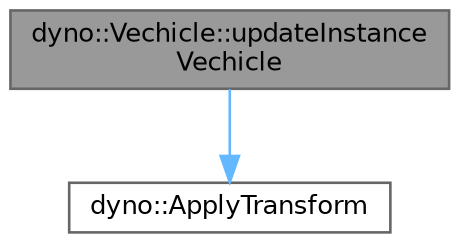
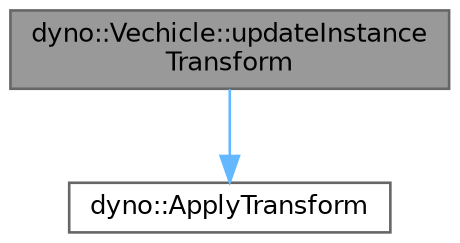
  digraph {
    rankdir=TB
    node [fontname=Helvetica fontsize=10 shape=box style=filled]
-   n1 [color=gray40 fillcolor=grey60 fontcolor=black height=0.2 label="dyno::Vechicle::updateInstance\lVechicle" width=0.4]
+   n1 [color=gray40 fillcolor=grey60 fontcolor=black height=0.2 label="dyno::Vechicle::updateInstance\lTransform" width=0.4]
    n2 [color=grey40 fillcolor=white height=0.2 label="dyno::ApplyTransform" width=0.4]
    n1 -> n2 [color=steelblue1 fontname=Helvetica fontsize=10 labelfontname=Helvetica labelfontsize=10 style=solid]
  }
